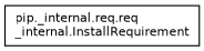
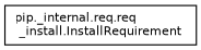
  digraph {
    rankdir=LR
-   n1 [color=black fillcolor=white fontname=Helvetica fontsize=10 height=0.2 label="pip._internal.req.req\l_internal.InstallRequirement" shape=record style=filled width=0.4]
+   n1 [color=black fillcolor=white fontname=Helvetica fontsize=10 height=0.2 label="pip._internal.req.req\l_install.InstallRequirement" shape=record style=filled width=0.4]
  }
